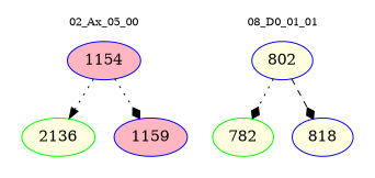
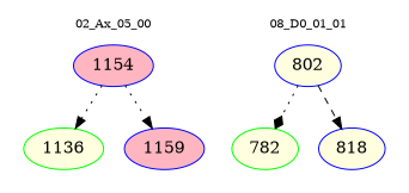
  digraph {
    node [color=blue fillcolor=lightyellow style=filled]
    edge [arrowhead=normal color=black style=dotted]
    n1 [fillcolor=lightpink label=1154]
-   n2 [color=green label=2136]
+   n2 [color=green label=1136]
    n3 [fillcolor=lightpink label=1159]
    n4 [label=802]
    n5 [color=green label=782]
    n6 [label=818]
    subgraph cluster_1 {
      color=white
      fontsize=10
      label="02_Ax_05_00"
      n1
      n2
      n3
    }
    subgraph cluster_2 {
      color=white
      fontsize=10
      label="08_D0_01_01"
      n4
      n5
      n6
    }
    n1 -> n2
-   n1 -> n3 [arrowhead=diamond]
+   n1 -> n3
    n4 -> n5 [arrowhead=diamond]
-   n4 -> n6 [arrowhead=diamond style=dashed]
+   n4 -> n6 [style=dashed]
  }
